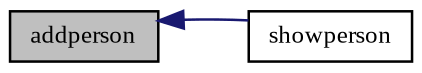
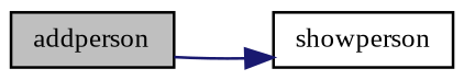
  digraph {
    rankdir=LR
    fontname="Liberation Serif"
    node [color=black fontname="Liberation Serif" fontsize=10 shape=record style=filled]
    n1 [fillcolor=grey75 fontcolor=black height=0.2 label=addperson width=0.4]
    n2 [fillcolor=white height=0.2 label=showperson width=0.4]
-   n2 -> n1 [color=midnightblue fontname="Liberation Serif" fontsize=10 labelfontname=Helvetica labelfontsize=10 style=solid]
+   n1 -> n2 [color=midnightblue fontname="Liberation Serif" fontsize=10 labelfontname=Helvetica labelfontsize=10 style=solid]
  }
